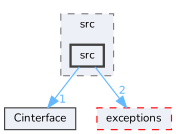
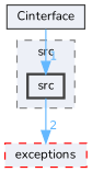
  digraph {
    compound=true
    fontname=Nunito
    node [color=grey25 fillcolor="#edf0f7" fontname=Nunito fontsize=10 shape=box]
    edge [color=steelblue1 fontcolor=steelblue1 fontname=Nunito fontsize=10 labeldistance=1.5 labelfontname=Helvetica labelfontsize=10]
    n1 [height=0.2 label=src style="filled,bold" width=0.4]
    n2 [height=0.2 label=Cinterface style=filled width=0.4]
    n3 [color=red height=0.2 label=exceptions style="filled,dashed" width=0.4]
    subgraph cluster_1 {
      bgcolor="#edf0f7"
      fontsize=10
      label=src
      pencolor=grey50
      style="filled,dashed"
      n1
    }
-   n1 -> n2 [headlabel=1]
+   n2 -> n1 [headlabel=1]
    n1 -> n3 [headlabel=2]
  }
